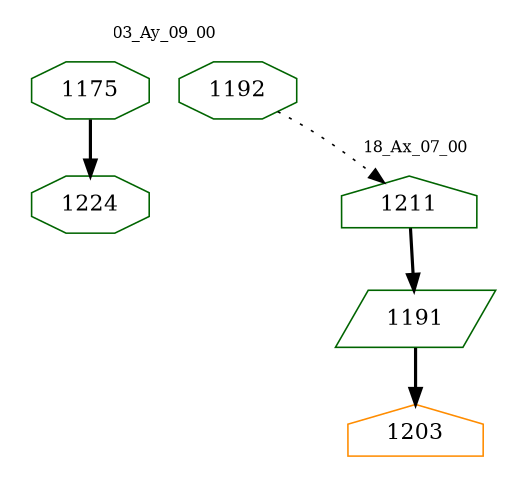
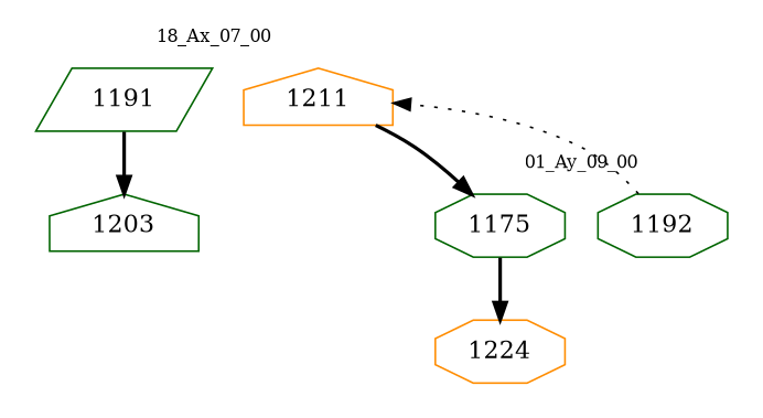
  digraph {
    node [color=darkgreen shape=octagon]
    edge [color=black style=bold]
-   n1 [label=1211 shape=house]
+   n1 [color=darkorange label=1211 shape=house]
    n2 [label=1191 shape=parallelogram]
-   n3 [color=darkorange label=1203 shape=house]
+   n3 [label=1203 shape=house]
    n4 [label=1192]
    n5 [label=1175]
-   n6 [label=1224]
+   n6 [color=darkorange label=1224]
    subgraph cluster_1 {
      color=white
      fontsize=10
      label="18_Ax_07_00"
      n1
      n2
      n3
    }
    subgraph cluster_2 {
      color=white
      fontsize=10
-     label="03_Ay_09_00"
+     label="01_Ay_09_00"
      n4
      n5
      n6
    }
-   n1 -> n2
+   n1 -> n5
    n2 -> n3
    n4 -> n1 [style=dotted]
    n5 -> n6
  }
